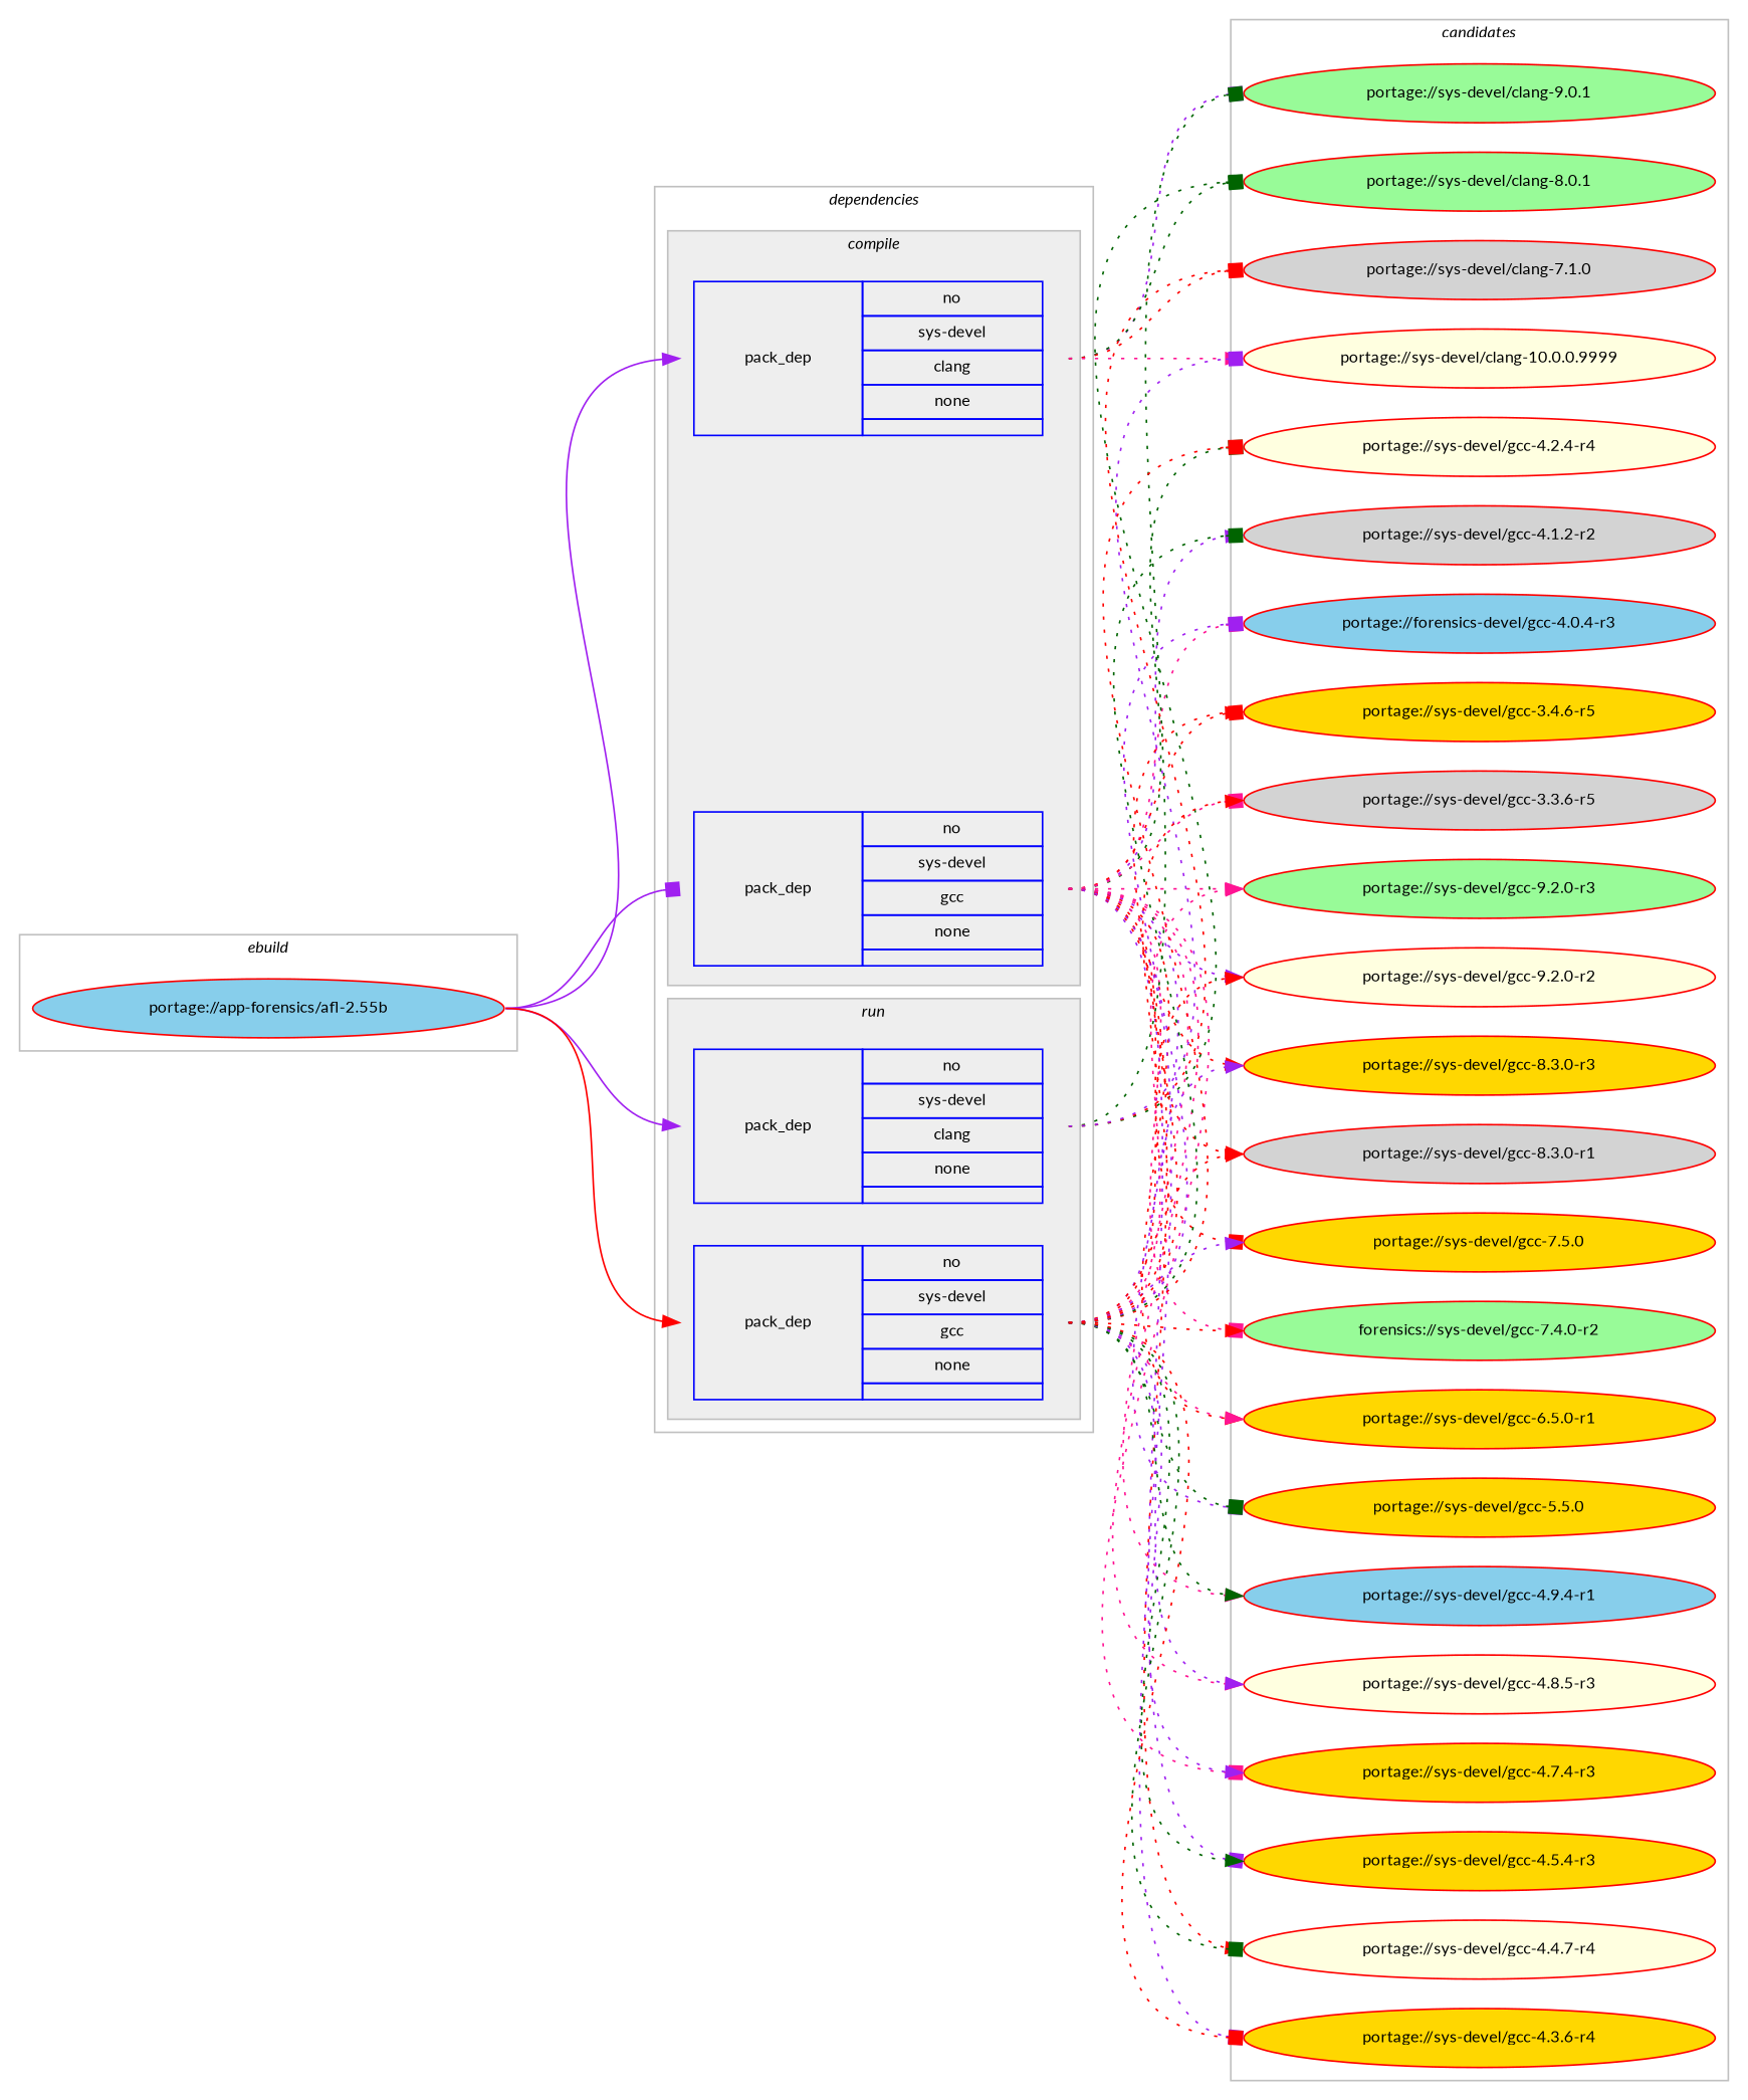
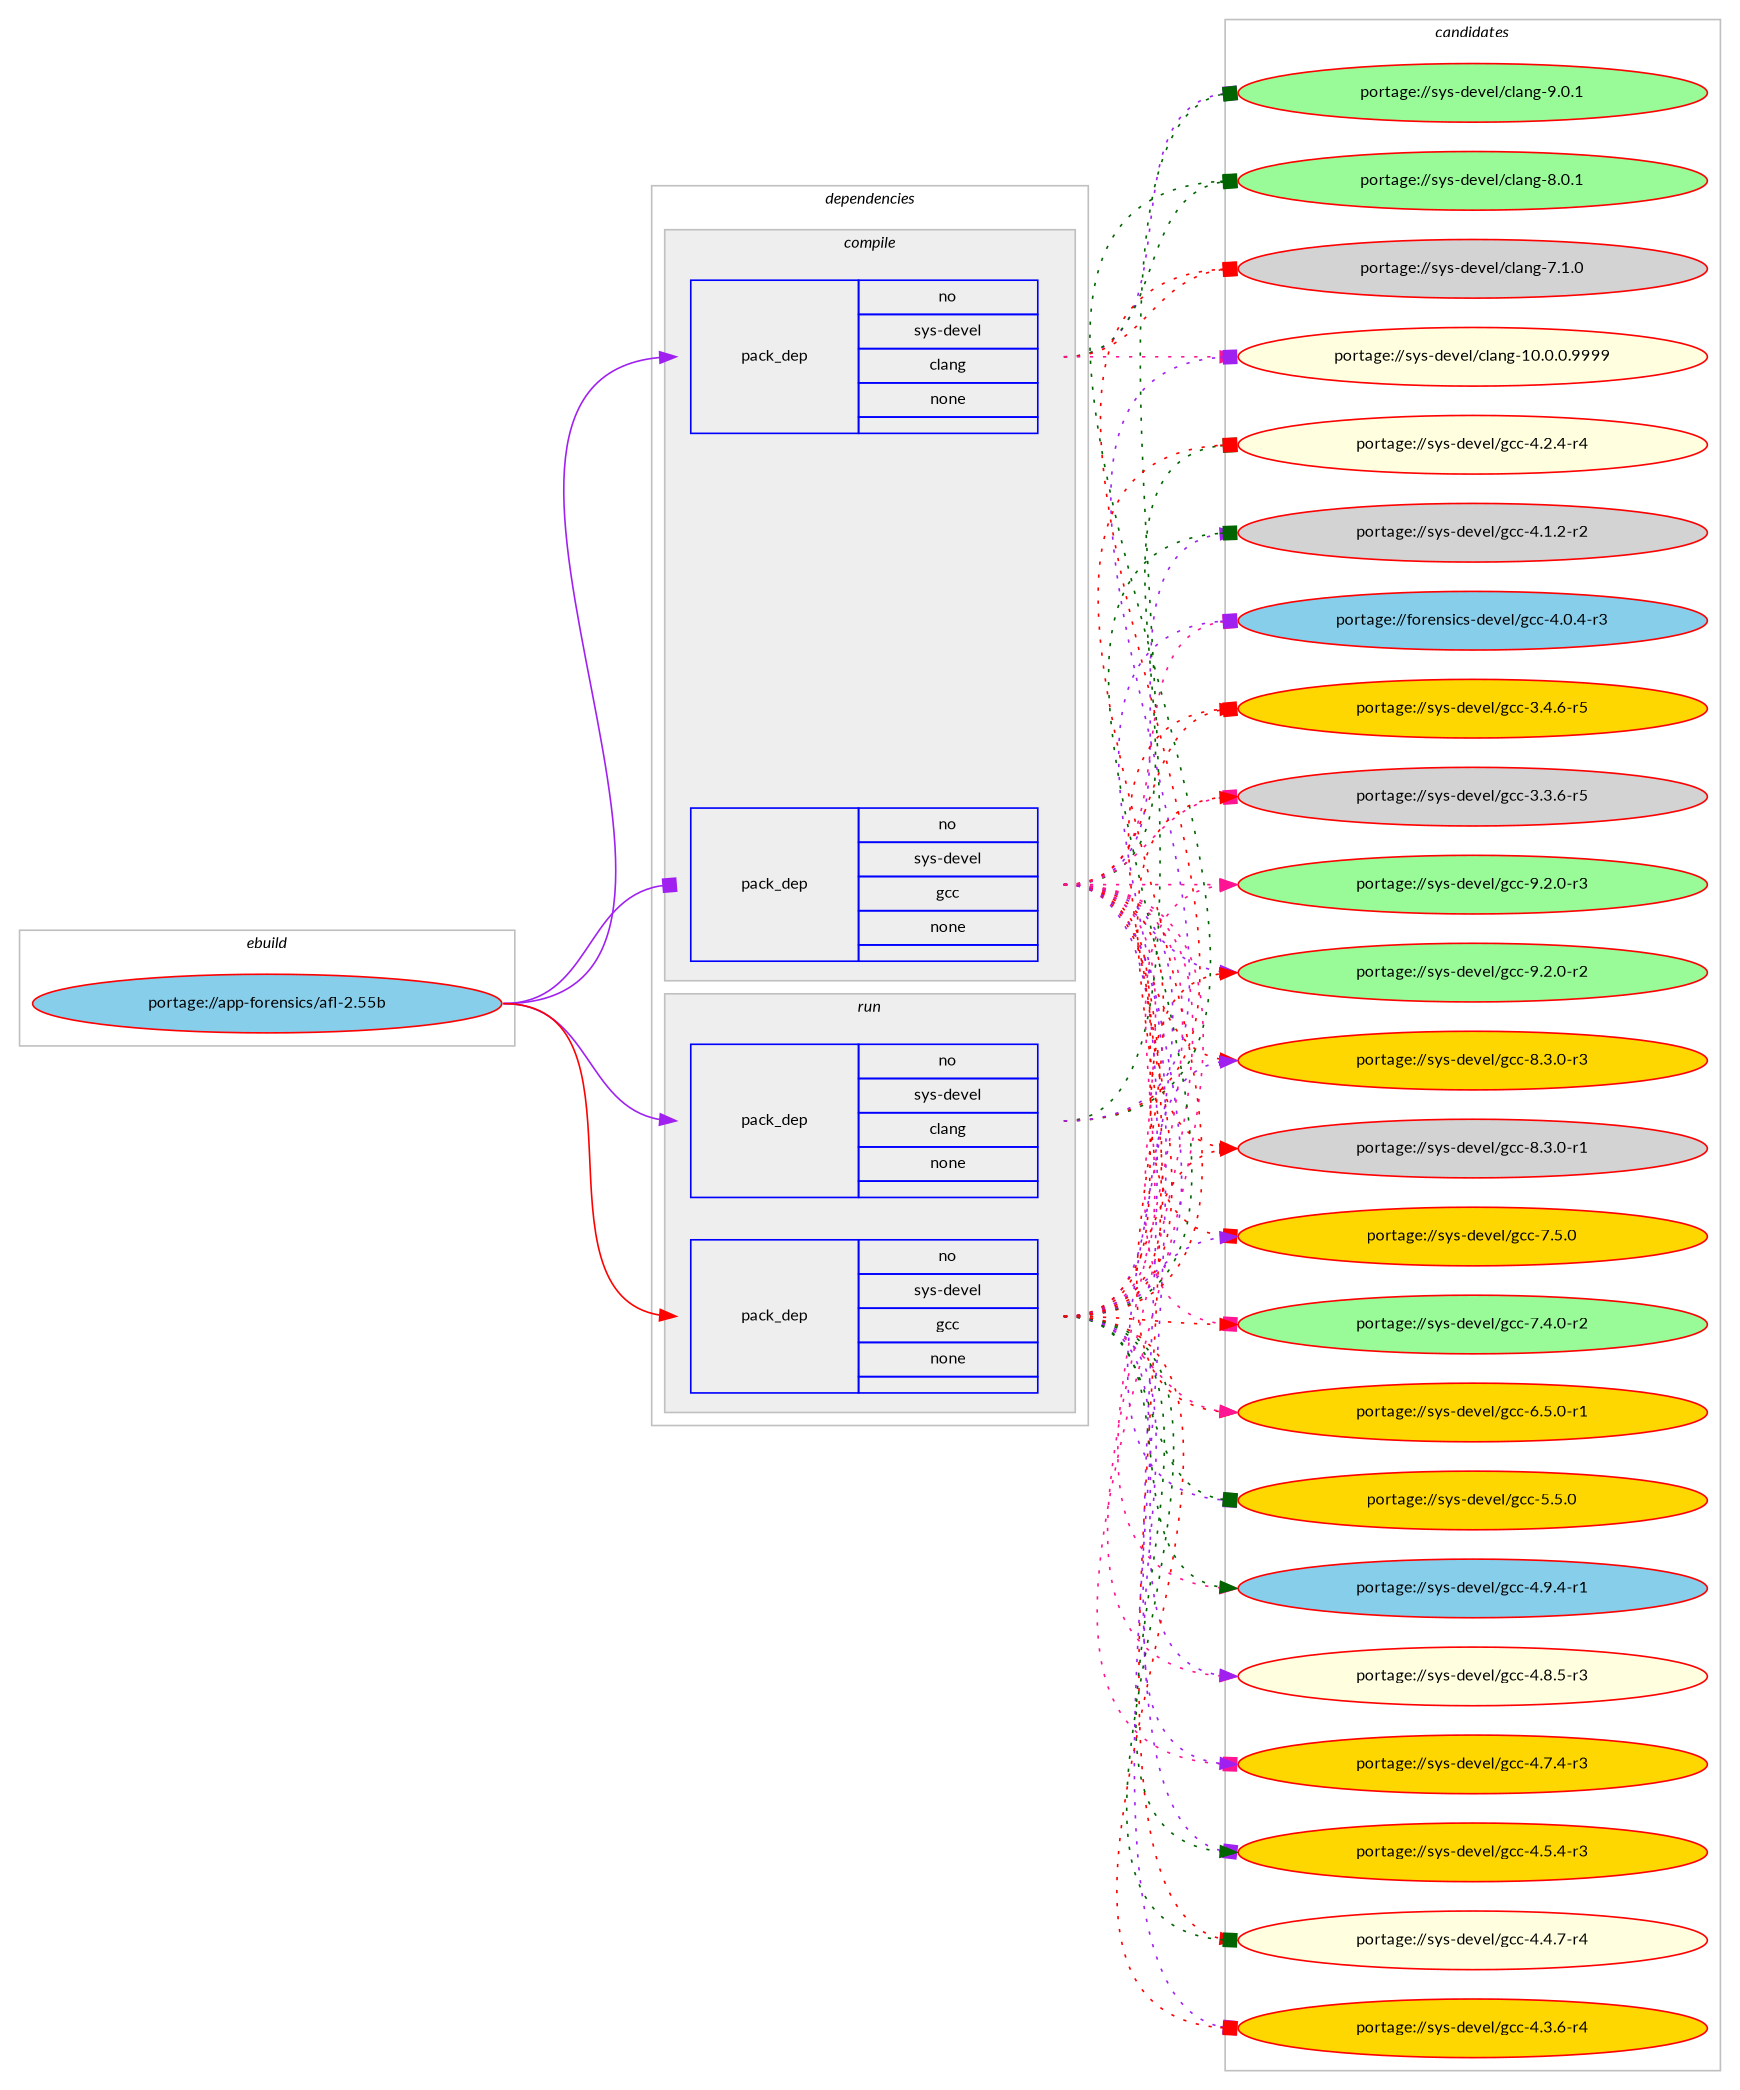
  digraph {
    compound=true
    concentrate=true
    fontname=Lato
    fontsize=10
    newrank=true
    rankdir=LR
    ranksep=1.5
    node [color=red fillcolor=gold fontname=Lato fontsize=10 style=filled]
    edge [arrowhead=normal color=red fontname=Lato headport=w style=dotted tailport=e weight=100]
    n1 [fillcolor=skyblue label="portage://app-forensics/afl-2.55b" width=4]
    n2 [color=blue label=<<TABLE BORDER="0" CELLBORDER="1" CELLSPACING="0" CELLPADDING="4" WIDTH="220"><TR><TD ROWSPAN="6" CELLPADDING="30">pack_dep</TD></TR><TR><TD WIDTH="110">no</TD></TR><TR><TD>sys-devel</TD></TR><TR><TD>clang</TD></TR><TR><TD>none</TD></TR><TR><TD></TD></TR></TABLE>> shape=none fillcolor="" style=""]
    n3 [color=blue label=<<TABLE BORDER="0" CELLBORDER="1" CELLSPACING="0" CELLPADDING="4" WIDTH="220"><TR><TD ROWSPAN="6" CELLPADDING="30">pack_dep</TD></TR><TR><TD WIDTH="110">no</TD></TR><TR><TD>sys-devel</TD></TR><TR><TD>gcc</TD></TR><TR><TD>none</TD></TR><TR><TD></TD></TR></TABLE>> shape=none fillcolor="" style=""]
    n4 [color=blue label=<<TABLE BORDER="0" CELLBORDER="1" CELLSPACING="0" CELLPADDING="4" WIDTH="220"><TR><TD ROWSPAN="6" CELLPADDING="30">pack_dep</TD></TR><TR><TD WIDTH="110">no</TD></TR><TR><TD>sys-devel</TD></TR><TR><TD>clang</TD></TR><TR><TD>none</TD></TR><TR><TD></TD></TR></TABLE>> shape=none fillcolor="" style=""]
    n5 [color=blue label=<<TABLE BORDER="0" CELLBORDER="1" CELLSPACING="0" CELLPADDING="4" WIDTH="220"><TR><TD ROWSPAN="6" CELLPADDING="30">pack_dep</TD></TR><TR><TD WIDTH="110">no</TD></TR><TR><TD>sys-devel</TD></TR><TR><TD>gcc</TD></TR><TR><TD>none</TD></TR><TR><TD></TD></TR></TABLE>> shape=none fillcolor="" style=""]
    n6 [fillcolor=palegreen label="portage://sys-devel/clang-9.0.1" width=4]
    n7 [fillcolor=palegreen label="portage://sys-devel/clang-8.0.1" width=4]
    n8 [fillcolor=lightgrey label="portage://sys-devel/clang-7.1.0" width=4]
    n9 [fillcolor=lightyellow label="portage://sys-devel/clang-10.0.0.9999" width=4]
    n10 [fillcolor=palegreen label="portage://sys-devel/gcc-9.2.0-r3" width=4]
-   n11 [fillcolor=lightyellow label="portage://sys-devel/gcc-9.2.0-r2" width=4]
+   n11 [fillcolor=palegreen label="portage://sys-devel/gcc-9.2.0-r2" width=4]
    n12 [label="portage://sys-devel/gcc-8.3.0-r3" width=4]
    n13 [fillcolor=lightgrey label="portage://sys-devel/gcc-8.3.0-r1" width=4]
    n14 [label="portage://sys-devel/gcc-7.5.0" width=4]
-   n15 [fillcolor=palegreen label="forensics://sys-devel/gcc-7.4.0-r2" width=4]
+   n15 [fillcolor=palegreen label="portage://sys-devel/gcc-7.4.0-r2" width=4]
    n16 [label="portage://sys-devel/gcc-6.5.0-r1" width=4]
    n17 [label="portage://sys-devel/gcc-5.5.0" width=4]
    n18 [fillcolor=skyblue label="portage://sys-devel/gcc-4.9.4-r1" width=4]
    n19 [fillcolor=lightyellow label="portage://sys-devel/gcc-4.8.5-r3" width=4]
    n20 [label="portage://sys-devel/gcc-4.7.4-r3" width=4]
    n21 [label="portage://sys-devel/gcc-4.5.4-r3" width=4]
    n22 [fillcolor=lightyellow label="portage://sys-devel/gcc-4.4.7-r4" width=4]
    n23 [label="portage://sys-devel/gcc-4.3.6-r4" width=4]
    n24 [fillcolor=lightyellow label="portage://sys-devel/gcc-4.2.4-r4" width=4]
    n25 [fillcolor=lightgrey label="portage://sys-devel/gcc-4.1.2-r2" width=4]
    n26 [fillcolor=skyblue label="portage://forensics-devel/gcc-4.0.4-r3" width=4]
    n27 [label="portage://sys-devel/gcc-3.4.6-r5" width=4]
    n28 [fillcolor=lightgrey label="portage://sys-devel/gcc-3.3.6-r5" width=4]
    subgraph cluster_1 {
      color=gray
      label=<<i>ebuild</i>>
      n1
    }
    subgraph cluster_2 {
      color=gray
      label=<<i>dependencies</i>>
      subgraph cluster_3 {
        color=gray
        fillcolor="#eeeeee"
        label=<<i>compile</i>>
        style=filled
        subgraph sub_4 {
          color=gray
          fillcolor="#eeeeee"
          label=<<i>compile</i>>
          style=filled
          n2
        }
        subgraph sub_5 {
          color=gray
          fillcolor="#eeeeee"
          label=<<i>compile</i>>
          style=filled
          n3
        }
      }
      subgraph cluster_6 {
        color=gray
        fillcolor="#eeeeee"
        label=<<i>compile and run</i>>
        style=filled
      }
      subgraph cluster_7 {
        color=gray
        fillcolor="#eeeeee"
        label=<<i>run</i>>
        style=filled
        subgraph sub_8 {
          color=gray
          fillcolor="#eeeeee"
          label=<<i>run</i>>
          style=filled
          n4
        }
        subgraph sub_9 {
          color=gray
          fillcolor="#eeeeee"
          label=<<i>run</i>>
          style=filled
          n5
        }
      }
    }
    subgraph cluster_10 {
      color=gray
      label=<<i>candidates</i>>
      rank=same
      subgraph sub_11 {
        color=black
        label=<<i>candidates</i>>
        nodesep=1
        rank=same
        n6
        n7
        n8
        n9
      }
      subgraph sub_12 {
        color=black
        label=<<i>candidates</i>>
        nodesep=1
        rank=same
        n10
        n11
        n12
        n13
        n14
        n15
        n16
        n17
        n18
        n19
        n20
        n21
        n22
        n23
        n24
        n25
        n26
        n27
        n28
      }
      subgraph sub_13 {
        color=black
        label=<<i>candidates</i>>
        nodesep=1
        rank=same
        n6
        n7
        n8
        n9
      }
      subgraph sub_14 {
        color=black
        label=<<i>candidates</i>>
        nodesep=1
        rank=same
        n10
        n11
        n12
        n13
        n14
        n15
        n16
        n17
        n18
        n19
        n20
        n21
        n22
        n23
        n24
        n25
        n26
        n27
        n28
      }
    }
    n1 -> n2 [color=purple style=solid weight=20]
    n1 -> n3 [arrowhead=box color=purple style=solid weight=20]
    n1 -> n4 [color=purple style=solid weight=20]
    n1 -> n5 [style=solid weight=20]
    n2 -> n6 [arrowhead=box color=purple]
    n2 -> n7 [arrowhead=box color=darkgreen]
    n2 -> n8 [arrowhead=box]
    n2 -> n9 [color=deeppink]
    n3 -> n10 [color=deeppink]
    n3 -> n11 [color=purple]
    n3 -> n12
    n3 -> n13
    n3 -> n14 [arrowhead=box]
    n3 -> n15 [arrowhead=box color=deeppink]
    n3 -> n16
    n3 -> n17 [arrowhead=box color=purple]
    n3 -> n18 [color=deeppink]
    n3 -> n19 [color=deeppink]
    n3 -> n20 [arrowhead=box color=deeppink]
    n3 -> n21 [arrowhead=box color=purple]
    n3 -> n22
    n3 -> n23 [arrowhead=box color=purple]
    n3 -> n24 [arrowhead=box color=darkgreen]
    n3 -> n25 [color=purple]
    n3 -> n26 [arrowhead=box color=deeppink]
    n3 -> n27 [arrowhead=box]
    n3 -> n28 [arrowhead=box color=deeppink]
    n4 -> n6 [arrowhead=box color=darkgreen]
    n4 -> n7 [arrowhead=box color=darkgreen]
    n4 -> n8 [arrowhead=box]
    n4 -> n9 [arrowhead=box color=purple]
    n5 -> n10 [color=deeppink]
    n5 -> n11
    n5 -> n12 [color=purple]
    n5 -> n13
    n5 -> n14 [color=purple]
    n5 -> n15
    n5 -> n16 [color=deeppink]
    n5 -> n17 [arrowhead=box color=darkgreen]
    n5 -> n18 [color=darkgreen]
    n5 -> n19 [color=purple]
    n5 -> n20 [color=purple]
    n5 -> n21 [color=darkgreen]
    n5 -> n22 [arrowhead=box color=darkgreen]
    n5 -> n23 [arrowhead=box]
    n5 -> n24 [arrowhead=box]
    n5 -> n25 [arrowhead=box color=darkgreen]
    n5 -> n26 [arrowhead=box color=purple]
    n5 -> n27
    n5 -> n28
  }
